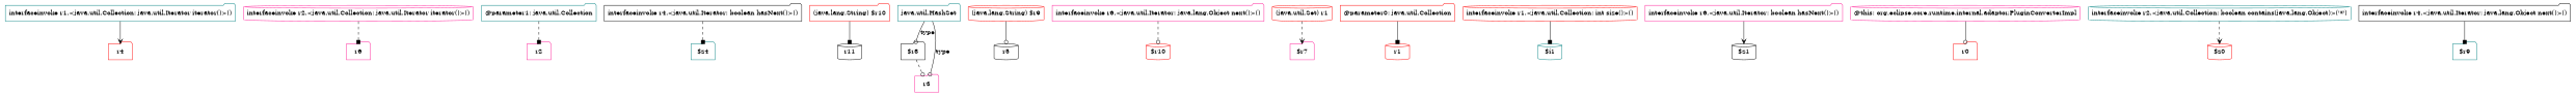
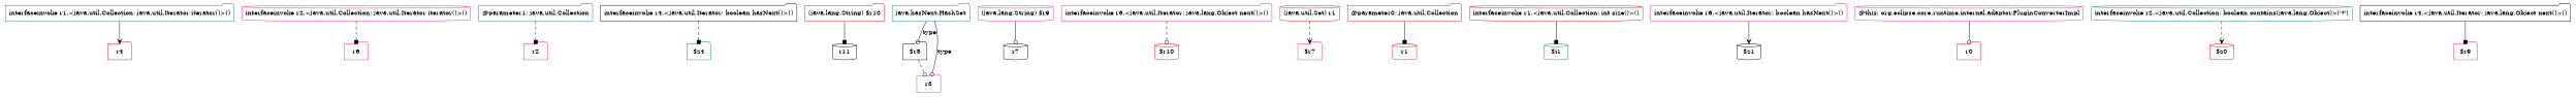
  digraph {
    node [color=red shape=folder]
    edge [arrowhead=box style=solid]
    n1 [color=teal label="interfaceinvoke r1.<java.util.Collection: java.util.Iterator iterator()>()"]
    n2 [label=r4]
    n3 [color=deeppink label="interfaceinvoke r2.<java.util.Collection: java.util.Iterator iterator()>()" shape=cylinder]
    n4 [color=deeppink label=r6]
    n5 [color=teal label="@parameter1: java.util.Collection"]
    n6 [color=deeppink label=r2]
    n7 [color=black label="interfaceinvoke r4.<java.util.Iterator: boolean hasNext()>()"]
    n8 [color=teal label="$z4"]
    n9 [label="(java.lang.String) $r10"]
    n10 [color=black label=r11 shape=cylinder]
-   n11 [color=teal label="java.util.HashSet"]
+   n11 [color=teal label="java.hasNext.HashSet"]
    n12 [color=black label="$r8"]
    n13 [color=deeppink label=r3]
-   n14 [label="(java.lang.String) $r9" shape=cylinder]
-   n15 [color=black label=r5 shape=cylinder]
+   n14 [color=deeppink label="(java.lang.String) $r9" shape=cylinder]
+   n15 [color=black label=r7 shape=cylinder]
    n16 [color=deeppink label="interfaceinvoke r6.<java.util.Iterator: java.lang.Object next()>()"]
    n17 [label="$r10" shape=cylinder]
    n18 [label="(java.util.Set) r1" shape=cylinder]
    n19 [color=deeppink label="$r7"]
    n20 [label="@parameter0: java.util.Collection"]
    n21 [label=r1 shape=cylinder]
    n22 [label="interfaceinvoke r1.<java.util.Collection: int size()>()" shape=cylinder]
    n23 [color=teal label="$i1" shape=cylinder]
    n24 [color=deeppink label="interfaceinvoke r6.<java.util.Iterator: boolean hasNext()>()"]
    n25 [color=black label="$z1" shape=cylinder]
    n26 [color=deeppink label="@this: org.eclipse.core.runtime.internal.adaptor.PluginConverterImpl" shape=cylinder]
    n27 [label=r0]
    n28 [color=teal label="interfaceinvoke r2.<java.util.Collection: boolean contains(java.lang.Object)>('*')" shape=cylinder]
    n29 [label="$z0" shape=cylinder]
    n30 [color=black label="interfaceinvoke r4.<java.util.Iterator: java.lang.Object next()>()"]
-   n31 [color=teal label="$r9"]
+   n31 [color=deeppink label="$r9"]
    n1 -> n2 [arrowhead=vee]
    n3 -> n4 [style=dashed]
    n5 -> n6 [style=dashed]
    n7 -> n8 [style=dashed]
    n9 -> n10
    n11 -> n12 [arrowhead=odot label=type]
    n11 -> n13 [arrowhead=odot label=type]
    n12 -> n13 [arrowhead=odot style=dashed]
    n14 -> n15 [arrowhead=odot]
    n16 -> n17 [arrowhead=odot style=dashed]
    n18 -> n19 [arrowhead=vee style=dashed]
    n20 -> n21
    n22 -> n23
    n24 -> n25 [arrowhead=vee]
    n26 -> n27 [arrowhead=odot]
    n28 -> n29 [arrowhead=vee style=dashed]
    n30 -> n31
  }
